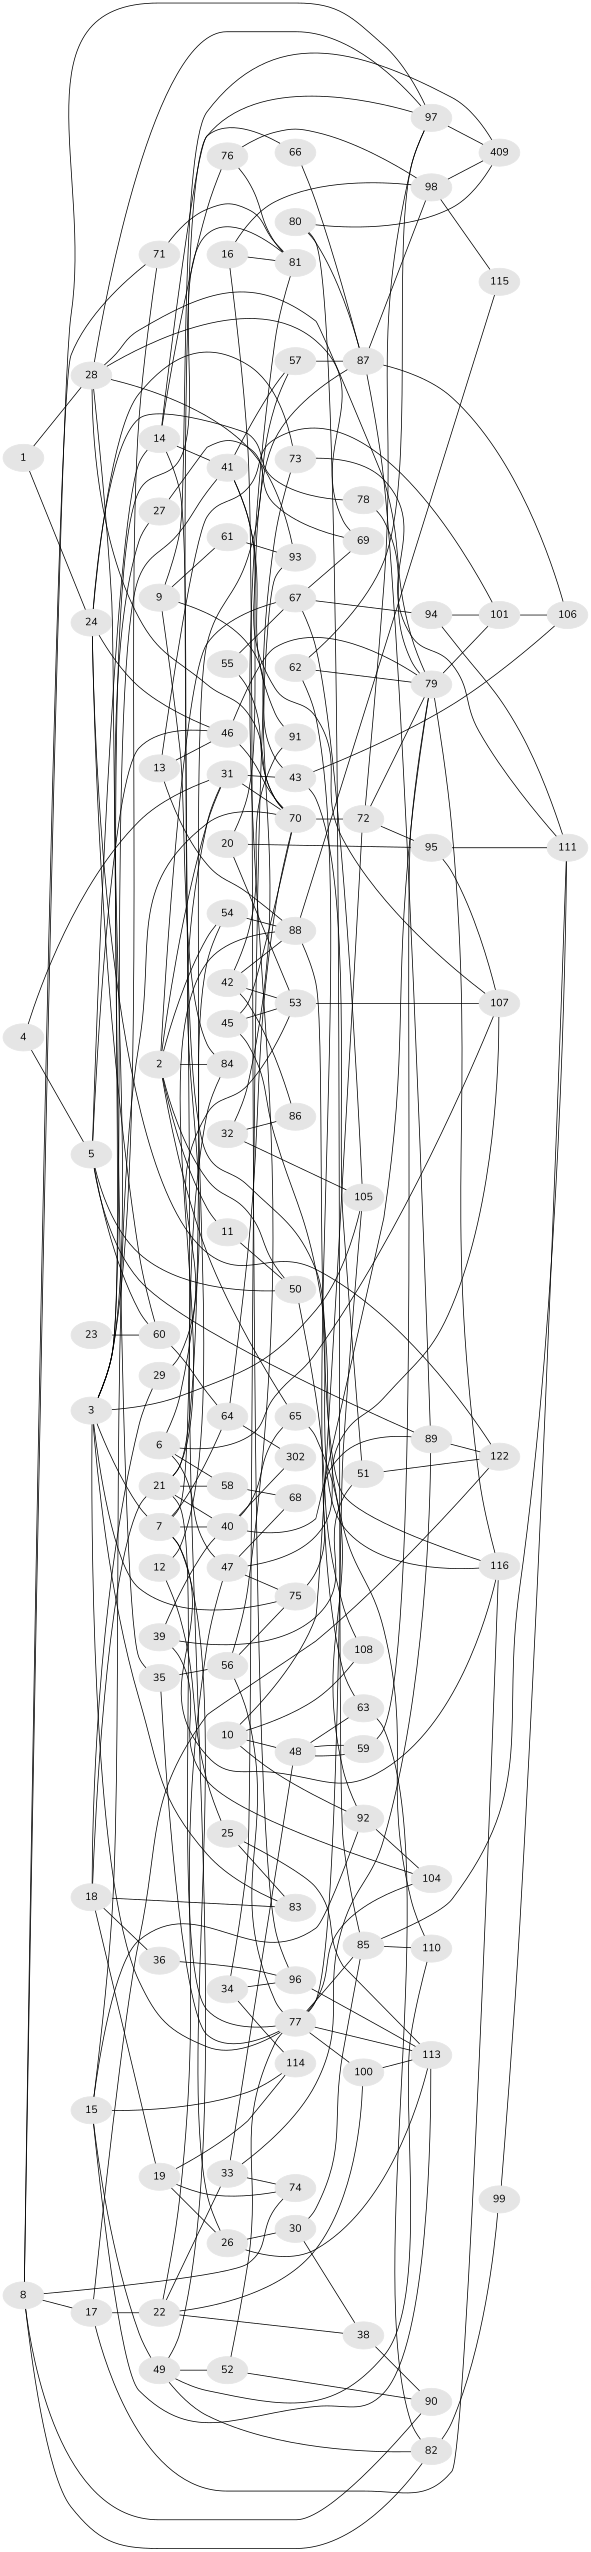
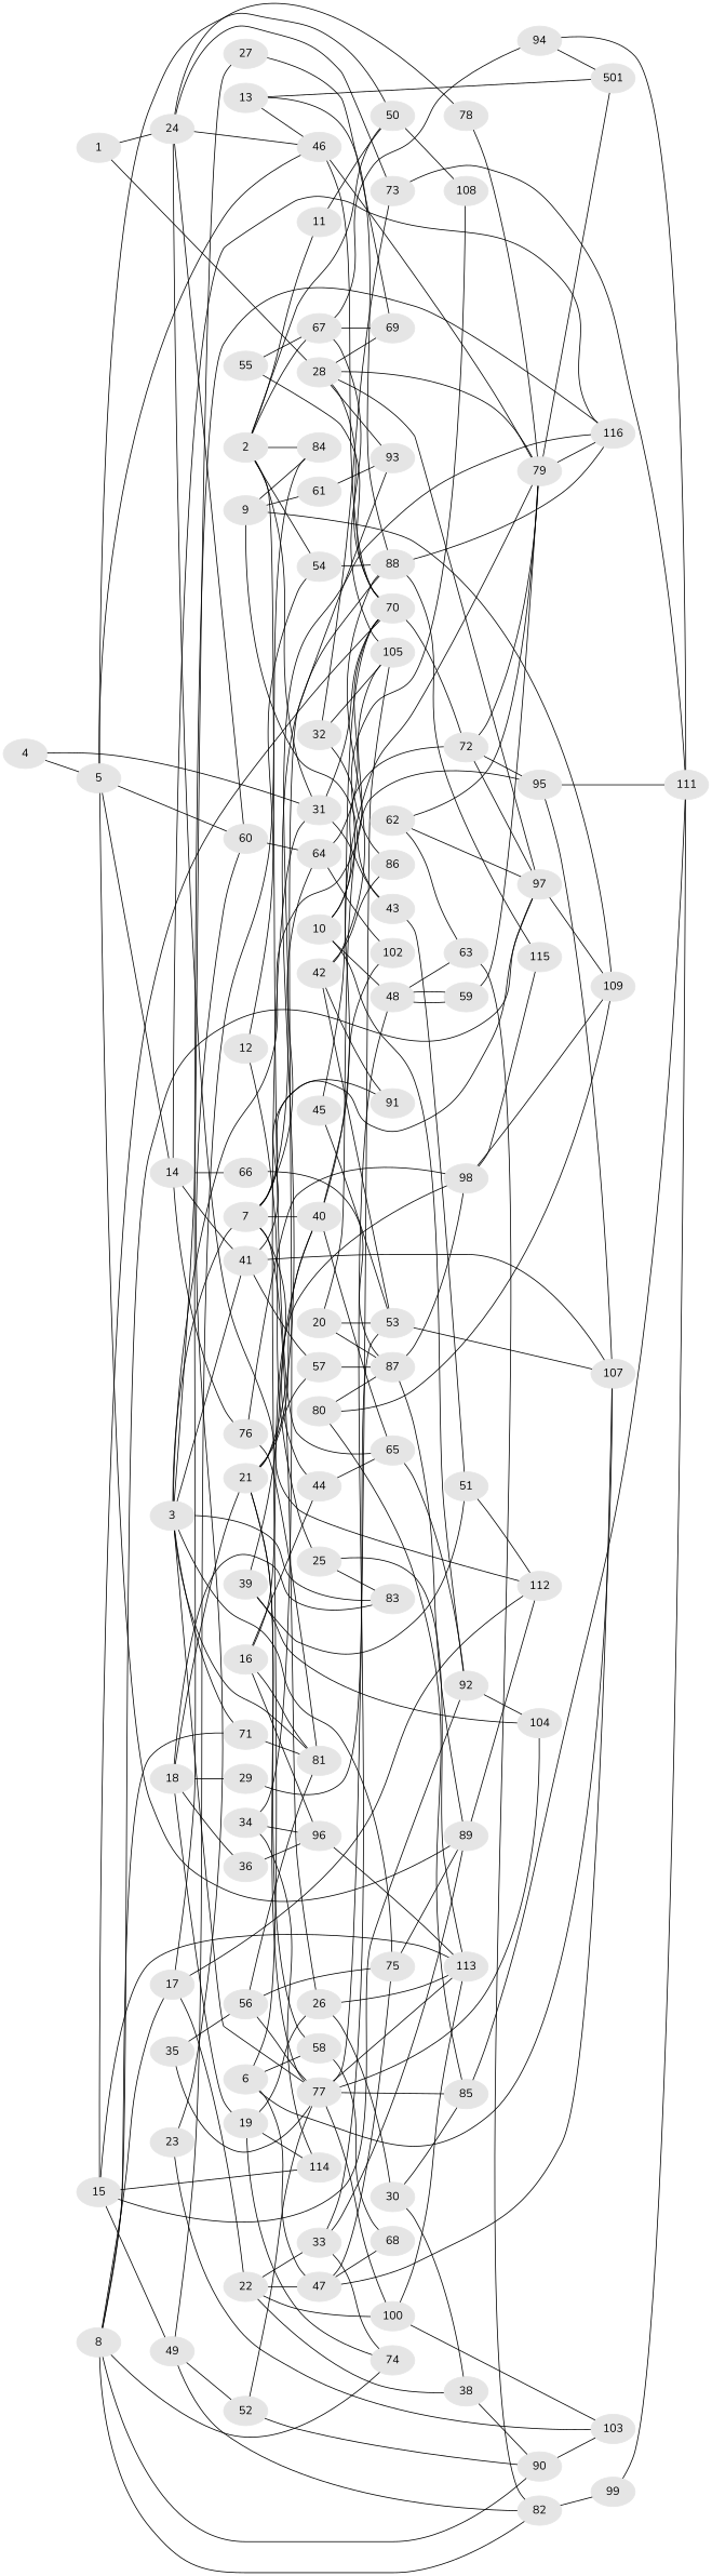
  graph {
    fontname=Nunito
    rankdir=LR
    node [color=gray90 fontname=Nunito style=filled]
    edge [fontname=Nunito]
    1
    24
    28
    46
    60
-   112 [label=122]
+   112
    73
    78
    97
    70
    69
    35
    79
    93
    2
    11
    31
    50
    54
    65
    67
    84
    43
    108
    88
    92
    105
    94
    3
    7
    27
    41
    71
    75
    77
    81
    83
    26
    40
+   44
    64
    116
    107
    57
    91
    89
    113
    100
    85
    104
    4
    5
    14
    23
+   103
    66
    76
    6
    47
    58
    68
    30
-   102 [label=302]
-   109 [label=409]
+   102
+   109
    8
    17
    74
    82
    90
    22
    99
    9
    61
    51
-   106
    10
    48
    72
    59
    63
    95
    12
    25
    13
-   101
+   101 [label=501]
    115
    87
    98
    15
    49
    114
-   110
    52
    16
    96
    33
    38
    18
    19
    21
    29
    36
    53
    20
    111
    56
    32
    86
    34
    39
    42
    45
    55
    62
    80
    1 -- 24
    1 -- 28
    24 -- 46
    24 -- 60
    24 -- 112
    24 -- 73
    24 -- 78
    28 -- 97
    28 -- 70
    28 -- 69
-   28 -- 35
    28 -- 79
    28 -- 93
    46 -- 70
    46 -- 79
    60 -- 64
    73 -- 111
    78 -- 79
    97 -- 109
    70 -- 72
    35 -- 77
    35 -- 56
    79 -- 116
    79 -- 101
    2 -- 11
    2 -- 31
    2 -- 50
    2 -- 54
    2 -- 65
    2 -- 67
    2 -- 84
    11 -- 50
    31 -- 70
    31 -- 43
    50 -- 108
    54 -- 88
    65 -- 92
    67 -- 69
    67 -- 105
    67 -- 94
    43 -- 51
-   43 -- 106
    88 -- 116
    88 -- 115
    92 -- 104
    94 -- 101
    94 -- 111
    3 -- 105
    3 -- 7
    3 -- 27
    3 -- 41
    3 -- 71
    3 -- 75
    3 -- 77
    3 -- 81
    3 -- 83
    7 -- 97
    7 -- 26
    7 -- 40
+   7 -- 44
    7 -- 64
    7 -- 116
    27 -- 69
    41 -- 107
    41 -- 57
    41 -- 91
    71 -- 81
    75 -- 89
    77 -- 105
    77 -- 113
    77 -- 100
    77 -- 85
    77 -- 104
    26 -- 113
    26 -- 30
    40 -- 79
    40 -- 65
    40 -- 102
+   44 -- 65
    64 -- 70
    64 -- 102
    57 -- 87
    89 -- 112
    100 -- 113
-   85 -- 110
+   100 -- 103
    85 -- 111
    4 -- 31
    4 -- 5
    5 -- 46
    5 -- 60
    5 -- 50
    5 -- 89
    5 -- 14
    14 -- 41
    14 -- 116
    14 -- 66
    14 -- 76
    23 -- 60
+   23 -- 103
    66 -- 87
    76 -- 81
    76 -- 98
    6 -- 31
    6 -- 107
    6 -- 47
    6 -- 58
    47 -- 75
    47 -- 107
    47 -- 68
    58 -- 68
    30 -- 85
    30 -- 38
    8 -- 97
    8 -- 71
    8 -- 17
    8 -- 74
    8 -- 82
    8 -- 90
    17 -- 112
    17 -- 116
    17 -- 22
    82 -- 99
+   90 -- 103
    22 -- 100
    22 -- 47
    22 -- 33
    22 -- 38
    99 -- 111
    9 -- 84
    9 -- 43
    9 -- 109
    9 -- 61
    61 -- 93
    51 -- 112
    10 -- 108
    10 -- 92
    10 -- 48
    10 -- 72
    48 -- 59
    48 -- 59
    48 -- 63
    72 -- 97
    72 -- 79
    72 -- 95
    59 -- 79
    63 -- 82
    95 -- 107
    95 -- 111
    12 -- 54
    12 -- 25
    25 -- 83
    25 -- 113
    13 -- 46
    13 -- 88
    13 -- 101
-   101 -- 106
    87 -- 89
-   87 -- 106
    87 -- 98
    98 -- 109
    98 -- 115
    15 -- 70
    15 -- 92
    15 -- 113
    15 -- 49
    15 -- 114
    49 -- 84
    49 -- 82
-   49 -- 110
    49 -- 52
    52 -- 77
    52 -- 90
    16 -- 81
+   16 -- 44
    16 -- 98
    16 -- 96
    96 -- 113
    33 -- 89
    33 -- 74
    33 -- 48
    38 -- 90
    18 -- 83
    18 -- 19
    18 -- 21
    18 -- 29
    18 -- 36
    19 -- 26
    19 -- 74
    19 -- 114
    21 -- 88
    21 -- 77
    21 -- 40
    21 -- 57
    21 -- 58
    29 -- 53
    36 -- 96
    53 -- 107
    20 -- 95
    20 -- 87
    20 -- 53
    56 -- 75
    56 -- 77
    56 -- 81
    32 -- 73
    32 -- 105
    32 -- 86
    34 -- 93
    34 -- 114
    34 -- 96
    39 -- 40
    39 -- 104
    39 -- 51
    42 -- 88
    42 -- 91
    42 -- 53
    42 -- 86
    45 -- 70
-   45 -- 110
    45 -- 53
    55 -- 70
    55 -- 67
    62 -- 97
    62 -- 79
    62 -- 63
    80 -- 85
    80 -- 109
    80 -- 87
  }
